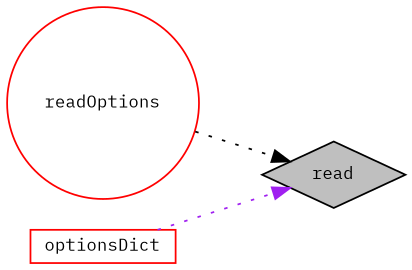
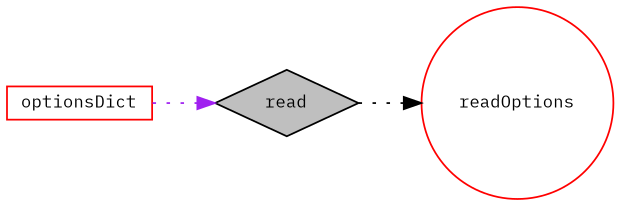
  digraph {
    fontname="IBM Plex Mono"
    rankdir=LR
    node [color=red fontname="IBM Plex Mono" fontsize=10]
    edge [fontname="IBM Plex Mono" fontsize=10 labelfontname=FreeSans labelfontsize=10 style=dotted]
    n1 [color=black fillcolor=grey75 fontcolor=black height=0.2 label=read shape=diamond style=filled width=0.4]
    n2 [height=0.2 label=readOptions shape=circle width=0.4]
    n3 [height=0.2 label=optionsDict shape=box width=0.4]
-   n2 -> n1 [color=black]
+   n1 -> n2 [color=black]
    n3 -> n1 [color=purple]
  }
